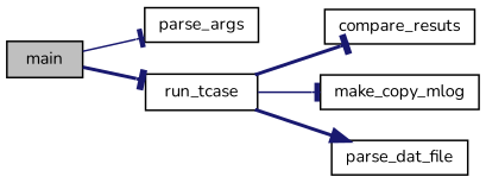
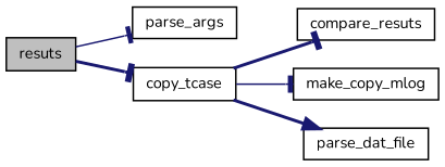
  digraph {
    fontname=Nunito
    rankdir=LR
    node [color=black fillcolor=white fontname=Nunito fontsize=10 shape=record style=filled]
    edge [arrowhead=tee color=midnightblue fontname=Nunito fontsize=10 labelfontname=Helvetica labelfontsize=10 style=bold]
-   n1 [fillcolor=grey75 fontcolor=black height=0.2 label=main width=0.4]
+   n1 [fillcolor=grey75 fontcolor=black height=0.2 label=resuts width=0.4]
    n2 [height=0.2 label=parse_args width=0.4]
-   n3 [height=0.2 label=run_tcase width=0.4]
+   n3 [height=0.2 label=copy_tcase width=0.4]
    n4 [height=0.2 label=compare_resuts width=0.4]
    n5 [height=0.2 label=make_copy_mlog width=0.4]
    n6 [height=0.2 label=parse_dat_file width=0.4]
    n1 -> n2 [style=solid]
    n1 -> n3
    n3 -> n4
    n3 -> n5 [style=solid]
    n3 -> n6 [arrowhead=normal]
  }
